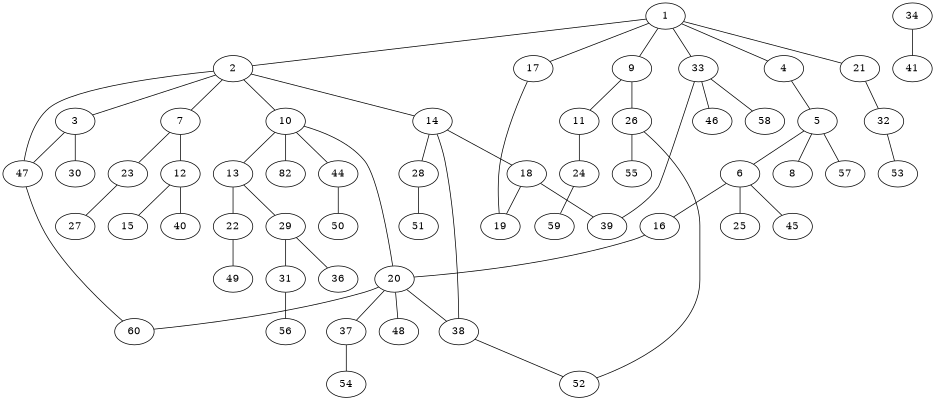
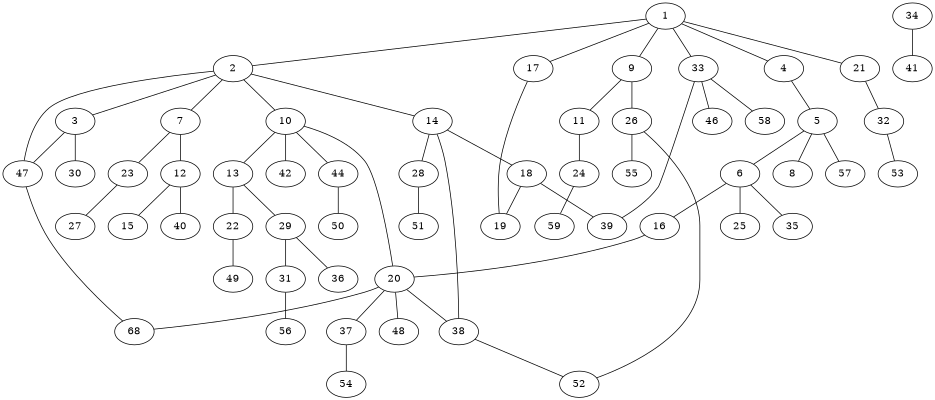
  graph {
    1
    2
    4
    9
    17
    21
    33
    3
    7
    10
    14
    47
    5
    11
    26
    19
    32
    39
    46
    58
    30
    12
    23
    13
    20
-   42 [label=82]
+   42
    44
    18
    28
    38
-   60
+   60 [label=68]
    6
    8
    57
    24
    52
    55
    34
    41
    53
    15
    40
    27
    22
    29
    37
    48
    50
    51
    16
    25
-   35 [label=45]
+   35
    59
    49
    31
    36
    54
    56
    1 -- 2
    1 -- 4
    1 -- 9
    1 -- 17
    1 -- 21
    1 -- 33
    2 -- 3
    2 -- 7
    2 -- 10
    2 -- 14
    2 -- 47
    4 -- 5
    9 -- 11
    9 -- 26
    17 -- 19
    21 -- 32
    33 -- 39
    33 -- 46
    33 -- 58
    3 -- 47
    3 -- 30
    7 -- 12
    7 -- 23
    10 -- 13
    10 -- 20
    10 -- 42
    10 -- 44
    14 -- 18
    14 -- 28
    14 -- 38
    47 -- 60
    5 -- 6
    5 -- 8
    5 -- 57
    11 -- 24
    26 -- 52
    26 -- 55
    32 -- 53
    12 -- 15
    12 -- 40
    23 -- 27
    13 -- 22
    13 -- 29
    20 -- 38
    20 -- 60
    20 -- 37
    20 -- 48
    44 -- 50
    18 -- 19
    18 -- 39
    28 -- 51
    38 -- 52
    6 -- 16
    6 -- 25
    6 -- 35
    24 -- 59
    34 -- 41
    22 -- 49
    29 -- 31
    29 -- 36
    37 -- 54
    16 -- 20
    31 -- 56
  }
